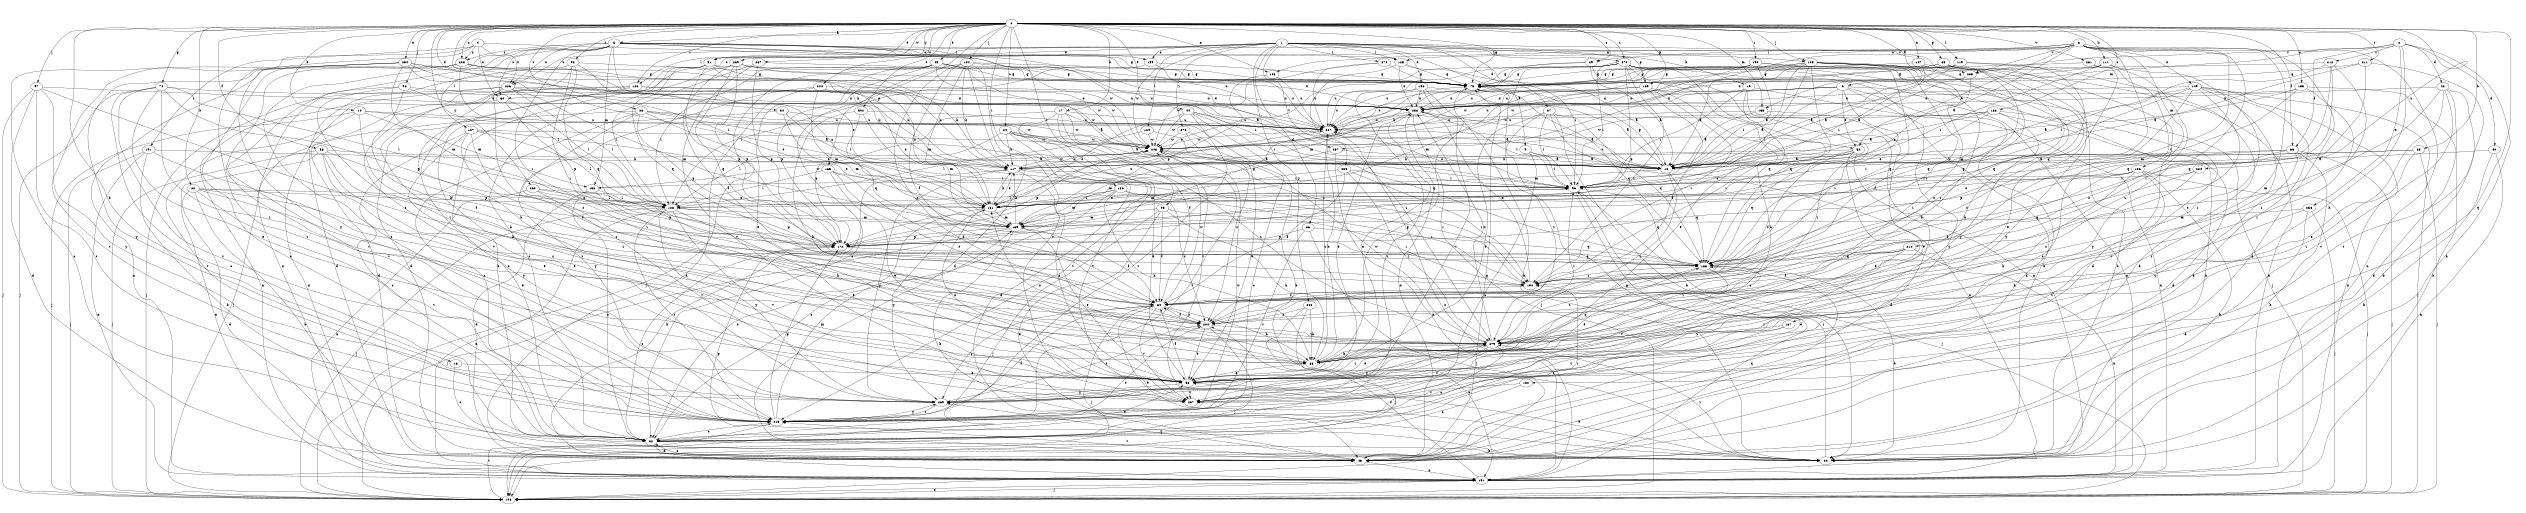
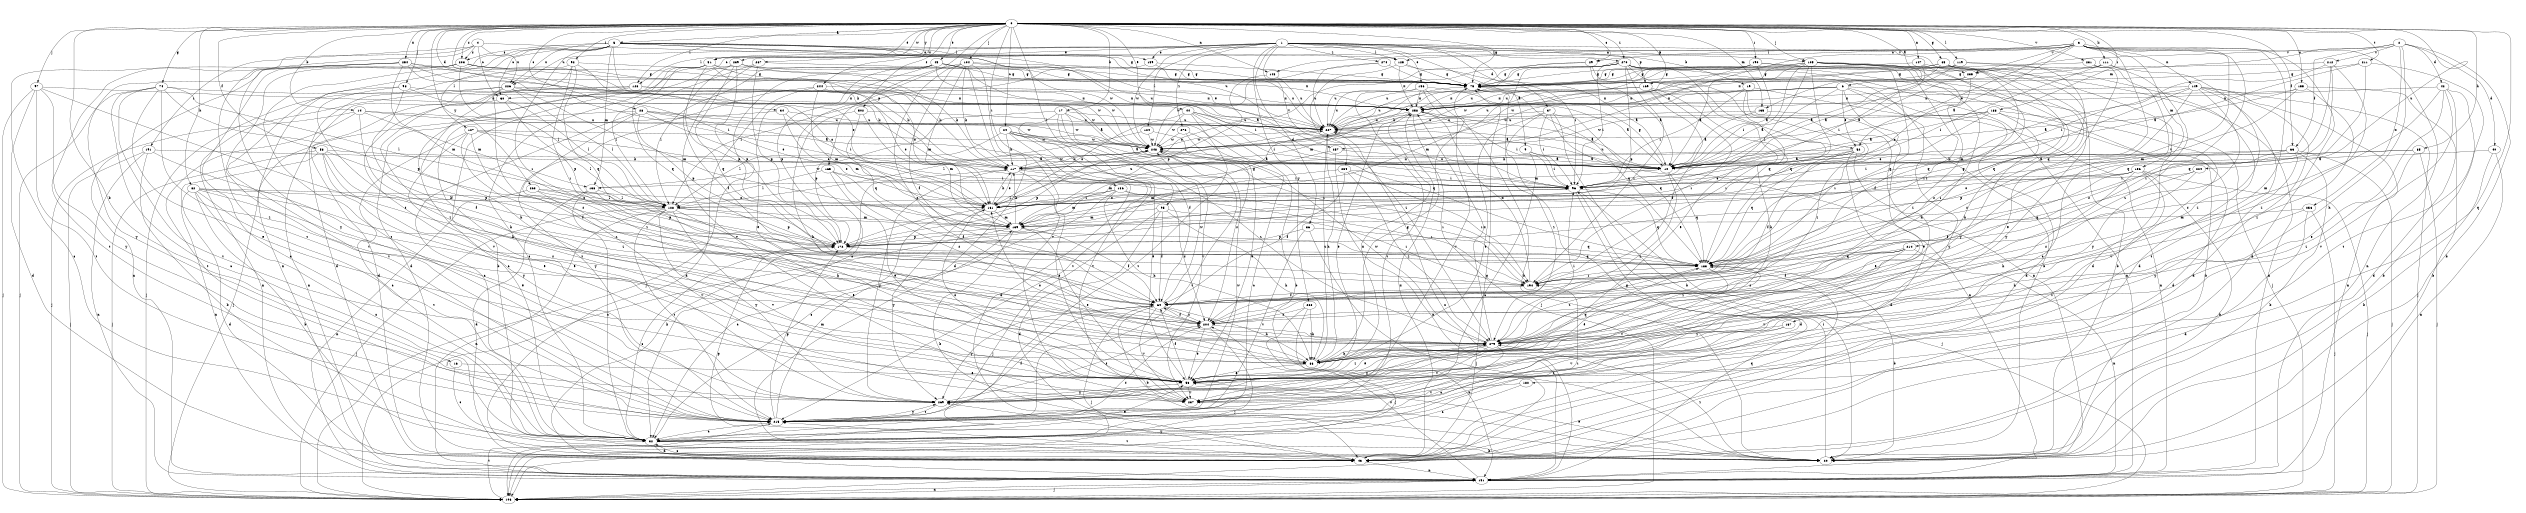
  strict digraph {
    0
    5
    6
    14
    16
    17
    24
    28
    29
    34
    44
    45
    51
    58
    63
    65
    n17 [label=74]
    75
    82
    85
    92
    95
    97
    98
    104
    105
    111
    117
    119
    123
    135
    147
    148
    155
    165
    169
    182
    186
    188
    190
    n41 [label=502]
    203
    211
    224
    231
    239
    244
    254
    263
    267
    270
    125
    159
    226
    248
    30
    52
    151
    215
    127
    138
    161
    194
    227
    20
    10
    43
    269
    258
    64
    106
    32
    53
    183
    172
    237
    279
    128
    139
    96
    86
    204
    1
    9
    19
    36
    37
    124
    156
    234
    235
    268
    274
    276
    2
    40
    42
    212
    256
    3
    136
    137
    149
    214
    257
    4
    191
    0 -> 5 [label=a]
    0 -> 6 [label=a]
    0 -> 14 [label=b]
    0 -> 16 [label=b]
    0 -> 17 [label=b]
    0 -> 24 [label=c]
    0 -> 28 [label=c]
    0 -> 29 [label=c]
    0 -> 34 [label=d]
    0 -> 44 [label=e]
    0 -> 45 [label=e]
    0 -> 51 [label=e]
    0 -> 58 [label=f]
    0 -> 63 [label=f]
    0 -> 65 [label=g]
    0 -> n17 [label=g]
    0 -> 75 [label=g]
    0 -> 82 [label=h]
    0 -> 85 [label=h]
    0 -> 92 [label=i]
    0 -> 95 [label=i]
    0 -> 97 [label=j]
    0 -> 98 [label=j]
    0 -> 104 [label=j]
    0 -> 105 [label=j]
    0 -> 111 [label=k]
    0 -> 117 [label=k]
    0 -> 119 [label=l]
    0 -> 123 [label=l]
    0 -> 135 [label=m]
    0 -> 147 [label=n]
    0 -> 148 [label=n]
    0 -> 155 [label=o]
    0 -> 165 [label=p]
    0 -> 169 [label=p]
    0 -> 182 [label=q]
    0 -> 186 [label=r]
    0 -> 188 [label=r]
    0 -> 190 [label=r]
    0 -> n41 [label=s]
    0 -> 203 [label=s]
    0 -> 211 [label=t]
    0 -> 224 [label=u]
    0 -> 231 [label=v]
    0 -> 239 [label=w]
    0 -> 244 [label=w]
    0 -> 254 [label=x]
    0 -> 263 [label=y]
    0 -> 267 [label=y]
    0 -> 270 [label=z]
    5 -> 75 [label=g]
    5 -> 105 [label=j]
    5 -> 203 [label=s]
    5 -> 125 [label=l]
    5 -> 159 [label=o]
    5 -> 226 [label=u]
    5 -> 248 [label=w]
    5 -> 30 [label=c]
    5 -> 52 [label=e]
    5 -> 151 [label=n]
    5 -> 215 [label=t]
    5 -> 127 [label=l]
    5 -> 138 [label=m]
    5 -> 161 [label=o]
    5 -> 194 [label=r]
    5 -> 227 [label=u]
    6 -> 248 [label=w]
    6 -> 52 [label=e]
    6 -> 194 [label=r]
    6 -> 227 [label=u]
    6 -> 20 [label=b]
    6 -> 10 [label=a]
    6 -> 43 [label=d]
    6 -> 269 [label=y]
    6 -> 258 [label=x]
    14 -> 248 [label=w]
    14 -> 215 [label=t]
    14 -> 138 [label=m]
    14 -> 227 [label=u]
    14 -> 64 [label=f]
    14 -> 106 [label=j]
    16 -> 32 [label=c]
    16 -> 53 [label=e]
    17 -> 215 [label=t]
    17 -> 194 [label=r]
    17 -> 227 [label=u]
    17 -> 64 [label=f]
    17 -> 183 [label=q]
    17 -> 172 [label=p]
    17 -> 237 [label=v]
    24 -> 117 [label=k]
    24 -> 248 [label=w]
    24 -> 10 [label=a]
    24 -> 43 [label=d]
    24 -> 53 [label=e]
    24 -> 237 [label=v]
    24 -> 279 [label=z]
    24 -> 128 [label=l]
    28 -> 248 [label=w]
    28 -> 227 [label=u]
    28 -> 10 [label=a]
    28 -> 106 [label=j]
    28 -> 32 [label=c]
    28 -> 172 [label=p]
    28 -> 279 [label=z]
    28 -> 139 [label=m]
    29 -> 75 [label=g]
    29 -> 151 [label=n]
    29 -> 10 [label=a]
    29 -> 139 [label=m]
    34 -> 161 [label=o]
    34 -> 227 [label=u]
    34 -> 96 [label=i]
    34 -> 86 [label=h]
    44 -> 248 [label=w]
    44 -> 215 [label=t]
    44 -> 161 [label=o]
    44 -> 227 [label=u]
    44 -> 20 [label=b]
    44 -> 10 [label=a]
    44 -> 96 [label=i]
    45 -> 75 [label=g]
    45 -> 10 [label=a]
    45 -> 258 [label=x]
    45 -> 106 [label=j]
    45 -> 53 [label=e]
    45 -> 172 [label=p]
    45 -> 128 [label=l]
    45 -> 96 [label=i]
    51 -> 75 [label=g]
    51 -> 117 [label=k]
    51 -> 161 [label=o]
    51 -> 20 [label=b]
    51 -> 43 [label=d]
    51 -> 183 [label=q]
    51 -> 172 [label=p]
    58 -> 151 [label=n]
    58 -> 10 [label=a]
    58 -> 269 [label=y]
    58 -> 106 [label=j]
    58 -> 53 [label=e]
    58 -> 172 [label=p]
    58 -> 279 [label=z]
    63 -> 117 [label=k]
    63 -> 20 [label=b]
    63 -> 269 [label=y]
    63 -> 106 [label=j]
    63 -> 172 [label=p]
    63 -> 96 [label=i]
    65 -> 75 [label=g]
    65 -> 227 [label=u]
    65 -> 10 [label=a]
    65 -> 43 [label=d]
    65 -> 269 [label=y]
    65 -> 183 [label=q]
    n17 -> 215 [label=t]
    n17 -> 258 [label=x]
    n17 -> 106 [label=j]
    n17 -> 32 [label=c]
    n17 -> 53 [label=e]
    n17 -> 172 [label=p]
    n17 -> 279 [label=z]
    n17 -> 128 [label=l]
    75 -> 258 [label=x]
    75 -> 183 [label=q]
    82 -> 215 [label=t]
    82 -> 161 [label=o]
    82 -> 20 [label=b]
    82 -> 43 [label=d]
+   82 -> 32 [label=c]
    82 -> 53 [label=e]
    82 -> 128 [label=l]
    82 -> 204 [label=s]
    85 -> 117 [label=k]
    85 -> 10 [label=a]
    85 -> 106 [label=j]
    85 -> 279 [label=z]
    92 -> 75 [label=g]
    92 -> 161 [label=o]
    92 -> 194 [label=r]
    92 -> 43 [label=d]
    92 -> 183 [label=q]
    92 -> 86 [label=h]
    95 -> 194 [label=r]
    95 -> 43 [label=d]
    95 -> 64 [label=f]
    95 -> 106 [label=j]
    95 -> 139 [label=m]
    95 -> 86 [label=h]
    97 -> 215 [label=t]
    97 -> 43 [label=d]
    97 -> 269 [label=y]
    97 -> 258 [label=x]
    97 -> 106 [label=j]
    97 -> 204 [label=s]
    98 -> 248 [label=w]
    98 -> 215 [label=t]
    98 -> 258 [label=x]
    98 -> 64 [label=f]
    98 -> 279 [label=z]
    104 -> 75 [label=g]
    104 -> 117 [label=k]
    104 -> 227 [label=u]
    104 -> 43 [label=d]
    104 -> 64 [label=f]
    104 -> 32 [label=c]
    104 -> 237 [label=v]
    104 -> 139 [label=m]
    104 -> 204 [label=s]
    105 -> 75 [label=g]
    105 -> 117 [label=k]
    105 -> 151 [label=n]
    105 -> 20 [label=b]
    105 -> 10 [label=a]
    105 -> 269 [label=y]
    105 -> 64 [label=f]
    105 -> 183 [label=q]
    105 -> 279 [label=z]
    105 -> 128 [label=l]
    105 -> 96 [label=i]
    105 -> 86 [label=h]
    111 -> 75 [label=g]
    111 -> 258 [label=x]
    111 -> 279 [label=z]
    111 -> 96 [label=i]
    111 -> 204 [label=s]
    117 -> 248 [label=w]
    117 -> 161 [label=o]
    117 -> 194 [label=r]
    117 -> 269 [label=y]
    117 -> 53 [label=e]
    117 -> 96 [label=i]
    119 -> 75 [label=g]
    119 -> 248 [label=w]
    119 -> 10 [label=a]
    119 -> 43 [label=d]
    119 -> 183 [label=q]
    123 -> 151 [label=n]
    123 -> 10 [label=a]
    123 -> 43 [label=d]
    123 -> 258 [label=x]
    123 -> 32 [label=c]
    135 -> 227 [label=u]
    135 -> 10 [label=a]
    135 -> 53 [label=e]
    147 -> 75 [label=g]
    147 -> 194 [label=r]
    147 -> 96 [label=i]
    147 -> 204 [label=s]
    148 -> 227 [label=u]
    148 -> 172 [label=p]
    155 -> 20 [label=b]
    155 -> 10 [label=a]
    155 -> 258 [label=x]
    155 -> 279 [label=z]
    155 -> 139 [label=m]
    165 -> 64 [label=f]
    165 -> 53 [label=e]
    165 -> 128 [label=l]
    165 -> 96 [label=i]
    165 -> 204 [label=s]
    169 -> 194 [label=r]
    169 -> 227 [label=u]
    169 -> 258 [label=x]
    169 -> 64 [label=f]
    169 -> 86 [label=h]
    182 -> 32 [label=c]
    182 -> 237 [label=v]
    186 -> 194 [label=r]
    186 -> 32 [label=c]
    186 -> 128 [label=l]
    186 -> 139 [label=m]
    186 -> 86 [label=h]
    186 -> 204 [label=s]
    188 -> 248 [label=w]
    188 -> 161 [label=o]
    188 -> 194 [label=r]
    188 -> 227 [label=u]
    188 -> 10 [label=a]
    188 -> 43 [label=d]
    188 -> 237 [label=v]
    190 -> 75 [label=g]
    190 -> 248 [label=w]
    190 -> 227 [label=u]
    190 -> 10 [label=a]
    190 -> 183 [label=q]
    190 -> 86 [label=h]
    n41 -> 227 [label=u]
    n41 -> 183 [label=q]
    n41 -> 139 [label=m]
    n41 -> 86 [label=h]
    203 -> 75 [label=g]
    203 -> 117 [label=k]
    203 -> 248 [label=w]
    203 -> 151 [label=n]
    203 -> 215 [label=t]
    203 -> 32 [label=c]
    203 -> 128 [label=l]
    211 -> 75 [label=g]
    211 -> 215 [label=t]
    211 -> 10 [label=a]
    211 -> 183 [label=q]
    224 -> 183 [label=q]
    224 -> 96 [label=i]
    224 -> 204 [label=s]
    231 -> 75 [label=g]
    231 -> 32 [label=c]
    231 -> 53 [label=e]
    239 -> 75 [label=g]
    239 -> 117 [label=k]
    239 -> 64 [label=f]
    239 -> 32 [label=c]
    239 -> 183 [label=q]
    239 -> 172 [label=p]
    244 -> 215 [label=t]
    244 -> 161 [label=o]
    244 -> 43 [label=d]
    244 -> 258 [label=x]
    244 -> 139 [label=m]
    254 -> 75 [label=g]
    254 -> 117 [label=k]
    254 -> 248 [label=w]
    254 -> 215 [label=t]
    254 -> 269 [label=y]
    254 -> 32 [label=c]
    254 -> 139 [label=m]
    254 -> 96 [label=i]
    263 -> 151 [label=n]
    263 -> 161 [label=o]
    263 -> 172 [label=p]
    263 -> 237 [label=v]
    263 -> 128 [label=l]
    267 -> 75 [label=g]
    267 -> 172 [label=p]
    267 -> 237 [label=v]
    267 -> 128 [label=l]
    270 -> 75 [label=g]
    270 -> 151 [label=n]
    270 -> 161 [label=o]
    270 -> 194 [label=r]
    270 -> 227 [label=u]
    270 -> 20 [label=b]
    270 -> 106 [label=j]
    270 -> 53 [label=e]
    270 -> 183 [label=q]
    270 -> 172 [label=p]
    270 -> 139 [label=m]
    270 -> 96 [label=i]
    125 -> 75 [label=g]
    125 -> 10 [label=a]
    125 -> 258 [label=x]
    125 -> 279 [label=z]
    159 -> 75 [label=g]
    159 -> 227 [label=u]
    159 -> 128 [label=l]
    226 -> 151 [label=n]
    226 -> 161 [label=o]
    226 -> 258 [label=x]
    226 -> 106 [label=j]
    226 -> 128 [label=l]
    226 -> 139 [label=m]
    226 -> 86 [label=h]
    226 -> 204 [label=s]
    248 -> 117 [label=k]
    248 -> 215 [label=t]
    248 -> 10 [label=a]
    248 -> 172 [label=p]
    30 -> 172 [label=p]
    30 -> 237 [label=v]
    30 -> 128 [label=l]
    52 -> 117 [label=k]
    52 -> 161 [label=o]
    52 -> 10 [label=a]
    52 -> 43 [label=d]
    52 -> 64 [label=f]
    52 -> 53 [label=e]
    52 -> 183 [label=q]
    151 -> 75 [label=g]
    151 -> 117 [label=k]
    151 -> 227 [label=u]
    151 -> 106 [label=j]
    151 -> 204 [label=s]
    215 -> 248 [label=w]
    215 -> 269 [label=y]
    215 -> 64 [label=f]
    215 -> 32 [label=c]
    215 -> 172 [label=p]
    215 -> 139 [label=m]
    127 -> 248 [label=w]
    127 -> 161 [label=o]
    127 -> 269 [label=y]
    127 -> 64 [label=f]
    127 -> 32 [label=c]
    127 -> 279 [label=z]
    127 -> 128 [label=l]
    138 -> 248 [label=w]
    138 -> 43 [label=d]
    138 -> 32 [label=c]
    138 -> 128 [label=l]
    138 -> 86 [label=h]
    161 -> 117 [label=k]
    161 -> 227 [label=u]
    161 -> 269 [label=y]
    161 -> 32 [label=c]
    161 -> 139 [label=m]
    161 -> 96 [label=i]
    194 -> 258 [label=x]
    194 -> 64 [label=f]
    227 -> 248 [label=w]
    227 -> 86 [label=h]
    20 -> 53 [label=e]
    20 -> 172 [label=p]
    20 -> 279 [label=z]
    20 -> 96 [label=i]
    10 -> 75 [label=g]
    10 -> 138 [label=m]
    10 -> 227 [label=u]
    10 -> 183 [label=q]
    10 -> 279 [label=z]
    43 -> 75 [label=g]
    43 -> 151 [label=n]
    43 -> 215 [label=t]
    43 -> 269 [label=y]
    43 -> 258 [label=x]
    43 -> 32 [label=c]
    43 -> 183 [label=q]
    269 -> 215 [label=t]
    269 -> 204 [label=s]
    258 -> 227 [label=u]
    258 -> 10 [label=a]
    258 -> 106 [label=j]
    258 -> 53 [label=e]
    258 -> 96 [label=i]
    64 -> 248 [label=w]
    64 -> 20 [label=b]
    64 -> 269 [label=y]
    64 -> 106 [label=j]
    64 -> 237 [label=v]
    64 -> 86 [label=h]
    64 -> 204 [label=s]
    106 -> 151 [label=n]
    106 -> 215 [label=t]
    32 -> 194 [label=r]
    32 -> 20 [label=b]
    32 -> 43 [label=d]
    32 -> 53 [label=e]
    32 -> 204 [label=s]
    53 -> 161 [label=o]
    53 -> 269 [label=y]
    53 -> 258 [label=x]
    53 -> 64 [label=f]
    53 -> 237 [label=v]
    53 -> 279 [label=z]
    183 -> 194 [label=r]
    183 -> 20 [label=b]
    183 -> 53 [label=e]
    183 -> 237 [label=v]
    183 -> 279 [label=z]
    172 -> 75 [label=g]
    172 -> 32 [label=c]
    172 -> 183 [label=q]
    279 -> 248 [label=w]
    279 -> 269 [label=y]
    279 -> 258 [label=x]
    279 -> 32 [label=c]
    279 -> 53 [label=e]
    279 -> 237 [label=v]
    279 -> 96 [label=i]
    279 -> 86 [label=h]
    128 -> 151 [label=n]
    128 -> 215 [label=t]
    128 -> 269 [label=y]
    128 -> 106 [label=j]
    128 -> 53 [label=e]
    128 -> 172 [label=p]
    128 -> 237 [label=v]
    128 -> 139 [label=m]
    139 -> 117 [label=k]
    139 -> 20 [label=b]
    139 -> 64 [label=f]
    139 -> 106 [label=j]
    139 -> 53 [label=e]
    139 -> 172 [label=p]
    96 -> 161 [label=o]
    96 -> 227 [label=u]
    96 -> 43 [label=d]
    96 -> 106 [label=j]
    96 -> 183 [label=q]
    86 -> 75 [label=g]
    86 -> 161 [label=o]
    86 -> 227 [label=u]
    86 -> 53 [label=e]
    86 -> 183 [label=q]
    204 -> 64 [label=f]
    204 -> 106 [label=j]
    204 -> 53 [label=e]
    204 -> 279 [label=z]
    1 -> 51 [label=e]
    1 -> 123 [label=l]
    1 -> 169 [label=p]
    1 -> 270 [label=z]
    1 -> 125 [label=l]
    1 -> 159 [label=o]
    1 -> 226 [label=u]
    1 -> 248 [label=w]
    1 -> 96 [label=i]
    1 -> 9 [label=a]
    1 -> 19 [label=b]
    1 -> 36 [label=d]
    1 -> 37 [label=d]
    1 -> 124 [label=l]
    1 -> 156 [label=o]
    1 -> 234 [label=v]
    1 -> 235 [label=v]
    1 -> 268 [label=y]
    1 -> 274 [label=z]
    1 -> 276 [label=z]
    9 -> 10 [label=a]
    9 -> 32 [label=c]
    9 -> 96 [label=i]
    19 -> 151 [label=n]
    19 -> 194 [label=r]
    19 -> 258 [label=x]
    19 -> 279 [label=z]
    19 -> 96 [label=i]
    36 -> 215 [label=t]
    36 -> 106 [label=j]
    36 -> 183 [label=q]
    36 -> 172 [label=p]
    37 -> 151 [label=n]
+   37 -> 227 [label=u]
    37 -> 20 [label=b]
    37 -> 53 [label=e]
    37 -> 183 [label=q]
    37 -> 279 [label=z]
    37 -> 96 [label=i]
    124 -> 248 [label=w]
    124 -> 128 [label=l]
    124 -> 204 [label=s]
    156 -> 215 [label=t]
    156 -> 227 [label=u]
    156 -> 20 [label=b]
    156 -> 10 [label=a]
    156 -> 258 [label=x]
    156 -> 237 [label=v]
    234 -> 194 [label=r]
    234 -> 64 [label=f]
    234 -> 279 [label=z]
    234 -> 139 [label=m]
    234 -> 96 [label=i]
    235 -> 161 [label=o]
    235 -> 227 [label=u]
    235 -> 10 [label=a]
    268 -> 151 [label=n]
    268 -> 106 [label=j]
    268 -> 86 [label=h]
    268 -> 204 [label=s]
    274 -> 75 [label=g]
    274 -> 248 [label=w]
    274 -> 227 [label=u]
    276 -> 248 [label=w]
    276 -> 32 [label=c]
    276 -> 53 [label=e]
    2 -> 63 [label=f]
    2 -> 135 [label=m]
    2 -> 20 [label=b]
    2 -> 86 [label=h]
    2 -> 235 [label=v]
    2 -> 40 [label=d]
    2 -> 42 [label=d]
    2 -> 212 [label=t]
    2 -> 256 [label=x]
    40 -> 151 [label=n]
    40 -> 20 [label=b]
    40 -> 10 [label=a]
    42 -> 20 [label=b]
    42 -> 43 [label=d]
    42 -> 258 [label=x]
    42 -> 53 [label=e]
    42 -> 237 [label=v]
    42 -> 204 [label=s]
    212 -> 75 [label=g]
    212 -> 194 [label=r]
    212 -> 183 [label=q]
    212 -> 279 [label=z]
    212 -> 96 [label=i]
    256 -> 43 [label=d]
    256 -> 106 [label=j]
    256 -> 139 [label=m]
    256 -> 86 [label=h]
    3 -> 29 [label=c]
    3 -> 148 [label=n]
    3 -> 125 [label=l]
    3 -> 30 [label=c]
    3 -> 52 [label=e]
    3 -> 151 [label=n]
    3 -> 10 [label=a]
    3 -> 43 [label=d]
    3 -> 183 [label=q]
    3 -> 279 [label=z]
    3 -> 235 [label=v]
    3 -> 136 [label=m]
    3 -> 137 [label=m]
    3 -> 149 [label=n]
    3 -> 214 [label=t]
    3 -> 257 [label=x]
    136 -> 215 [label=t]
    136 -> 161 [label=o]
    136 -> 20 [label=b]
    136 -> 64 [label=f]
    136 -> 106 [label=j]
    136 -> 96 [label=i]
    136 -> 86 [label=h]
    137 -> 215 [label=t]
    137 -> 237 [label=v]
    137 -> 279 [label=z]
    149 -> 151 [label=n]
    149 -> 215 [label=t]
    149 -> 43 [label=d]
    149 -> 269 [label=y]
    149 -> 258 [label=x]
    149 -> 106 [label=j]
    149 -> 172 [label=g]
    149 -> 139 [label=m]
    149 -> 204 [label=s]
    214 -> 151 [label=n]
    214 -> 64 [label=f]
    214 -> 183 [label=q]
    214 -> 237 [label=v]
    214 -> 279 [label=z]
    214 -> 204 [label=s]
    257 -> 151 [label=n]
    257 -> 10 [label=a]
    257 -> 139 [label=m]
    4 -> 203 [label=s]
    4 -> 226 [label=u]
    4 -> 30 [label=c]
    4 -> 215 [label=t]
    4 -> 269 [label=y]
    4 -> 257 [label=x]
    4 -> 191 [label=r]
    191 -> 117 [label=k]
    191 -> 151 [label=n]
    191 -> 20 [label=b]
    191 -> 106 [label=j]
    191 -> 53 [label=e]
  }
